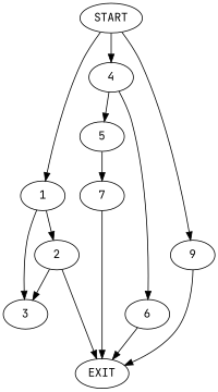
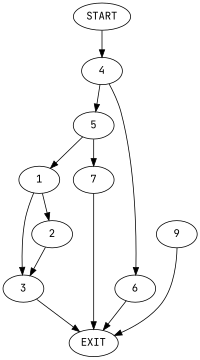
  digraph {
    fontname="JetBrains Mono"
    node [fontname="JetBrains Mono"]
    edge [fontname="JetBrains Mono"]
    n1 [label=START]
    1
    4
    9
    2
    3
    5
    6
    n9 [label=EXIT]
    7
-   n1 -> 1
+   5 -> 1
    n1 -> 4
-   n1 -> 9
    1 -> 2
    1 -> 3
    4 -> 5
    4 -> 6
    9 -> n9
    2 -> 3
-   2 -> n9
+   3 -> n9
    5 -> 7
    6 -> n9
    7 -> n9
  }
